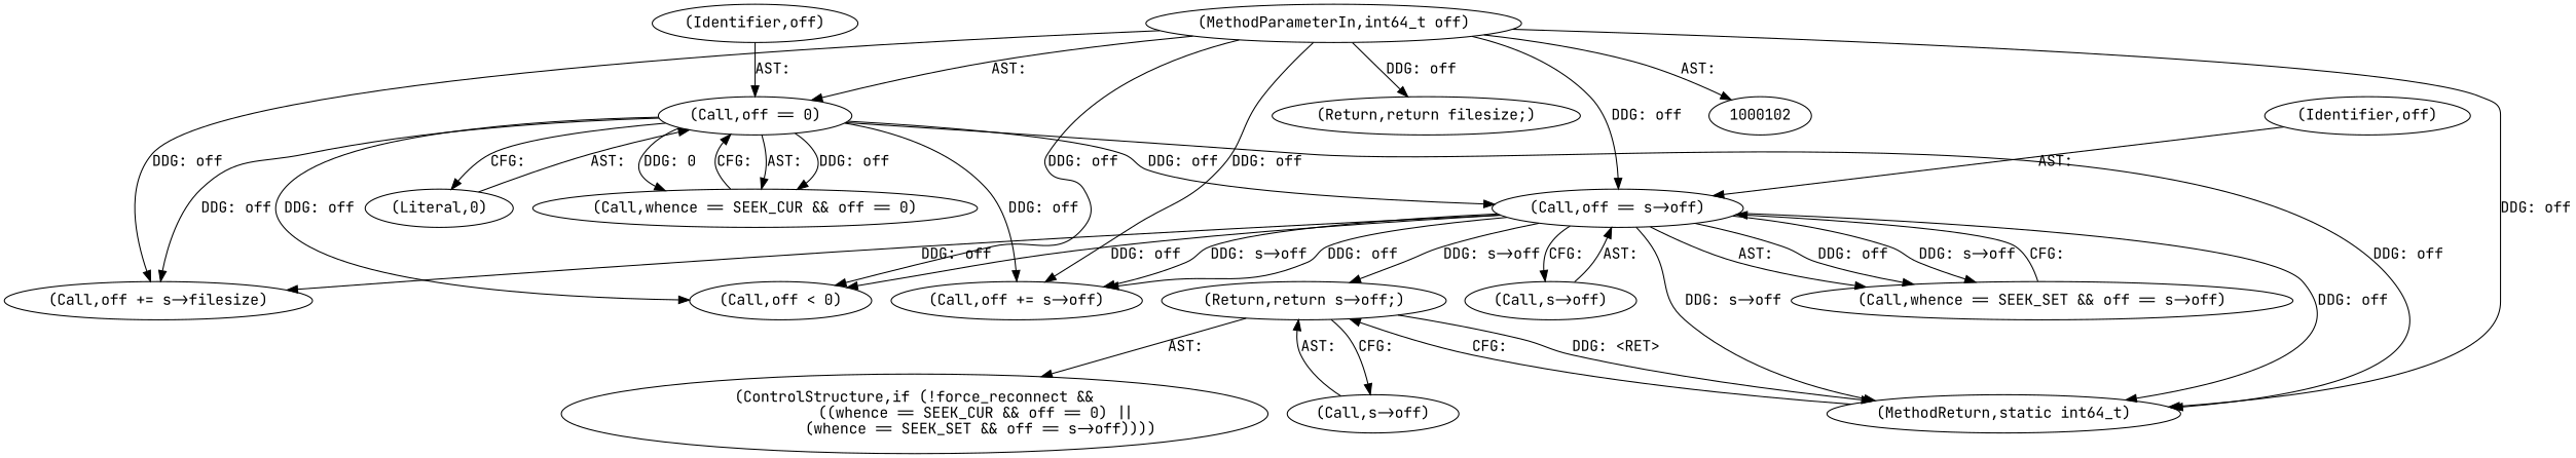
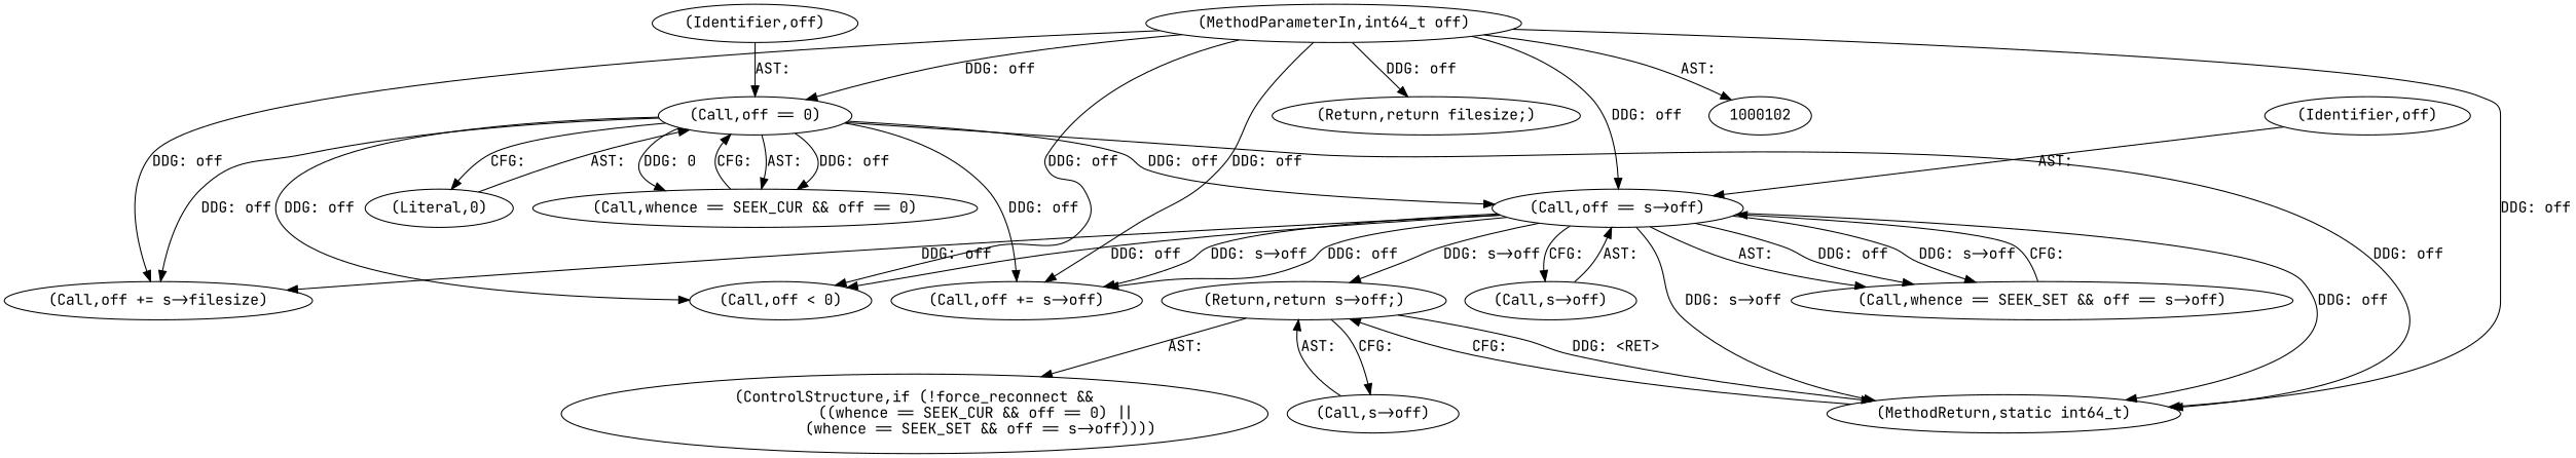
  digraph {
    fontname="JetBrains Mono"
    node [fontname="JetBrains Mono"]
    edge [fontname="JetBrains Mono"]
    n1 [label="(Return,return s->off;)"]
    n2 [label="(Call,s->off)"]
    n3 [label="(ControlStructure,if (!force_reconnect &&\n              ((whence == SEEK_CUR && off == 0) ||\n               (whence == SEEK_SET && off == s->off))))"]
    n4 [label="(MethodReturn,static int64_t)"]
    n5 [label="(Call,off == s->off)"]
    n6 [label="(Call,whence == SEEK_SET && off == s->off)"]
    n7 [label="(Call,s->off)"]
    n8 [label="(Call,off += s->filesize)"]
    n9 [label="(Call,off += s->off)"]
    n10 [label="(Call,off < 0)"]
    n11 [label="(Call,off == 0)"]
    n12 [label="(Literal,0)"]
    n13 [label="(Call,whence == SEEK_CUR && off == 0)"]
    n14 [label="(MethodParameterIn,int64_t off)"]
    n15 [label="(Return,return filesize;)"]
    1000102
    n17 [label="(Identifier,off)"]
    n18 [label="(Identifier,off)"]
    n1 -> n2 [label="CFG: "]
    n1 -> n3 [label="AST: "]
    n1 -> n4 [label="DDG: <RET>"]
    n2 -> n1 [label="AST: "]
    n4 -> n1 [label="CFG: "]
    n5 -> n1 [label="DDG: s->off"]
    n5 -> n4 [label="DDG: off"]
    n5 -> n4 [label="DDG: s->off"]
    n5 -> n6 [label="AST: "]
    n5 -> n6 [label="DDG: off"]
    n5 -> n6 [label="DDG: s->off"]
    n5 -> n7 [label="CFG: "]
    n5 -> n8 [label="DDG: off"]
    n5 -> n9 [label="DDG: s->off"]
    n5 -> n9 [label="DDG: off"]
    n5 -> n10 [label="DDG: off"]
    n6 -> n5 [label="CFG: "]
    n7 -> n5 [label="AST: "]
    n11 -> n4 [label="DDG: off"]
    n11 -> n5 [label="DDG: off"]
    n11 -> n8 [label="DDG: off"]
    n11 -> n9 [label="DDG: off"]
    n11 -> n10 [label="DDG: off"]
    n11 -> n12 [label="CFG: "]
    n11 -> n13 [label="AST: "]
    n11 -> n13 [label="DDG: off"]
    n11 -> n13 [label="DDG: 0"]
    n12 -> n11 [label="AST: "]
    n13 -> n11 [label="CFG: "]
    n14 -> n4 [label="DDG: off"]
    n14 -> n5 [label="DDG: off"]
    n14 -> n8 [label="DDG: off"]
    n14 -> n9 [label="DDG: off"]
    n14 -> n10 [label="DDG: off"]
-   n14 -> n11 [label="AST: "]
+   n14 -> n11 [label="DDG: off"]
    n14 -> n15 [label="DDG: off"]
    n14 -> 1000102 [label="AST: "]
    n17 -> n11 [label="AST: "]
    n18 -> n5 [label="AST: "]
  }
